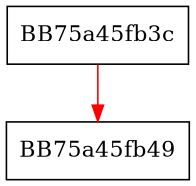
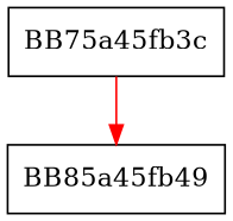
  digraph {
    splines=ortho
    node [shape=box]
    BB75a45fb3c
-   BB75a45fb49
+   BB75a45fb49 [label=BB85a45fb49]
    BB75a45fb3c -> BB75a45fb49 [color=red]
  }
